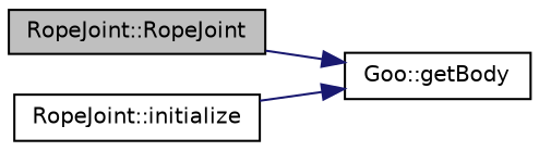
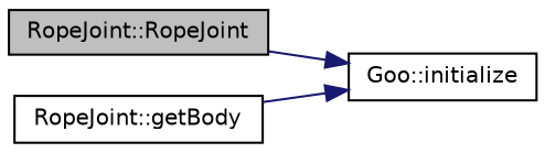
  digraph {
    rankdir=LR
    node [color=black fillcolor=white fontname=Helvetica fontsize=10 shape=record style=filled]
    edge [color=midnightblue fontname=Helvetica fontsize=10 labelfontname=Helvetica labelfontsize=10 style=solid]
    n1 [fillcolor=grey75 fontcolor=black height=0.2 label="RopeJoint::RopeJoint" width=0.4]
-   n2 [height=0.2 label="Goo::getBody" width=0.4]
-   n3 [height=0.2 label="RopeJoint::initialize" width=0.4]
+   n2 [height=0.2 label="Goo::initialize" width=0.4]
+   n3 [height=0.2 label="RopeJoint::getBody" width=0.4]
    n1 -> n2
    n3 -> n2
  }
